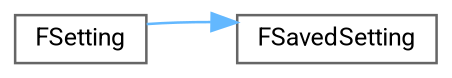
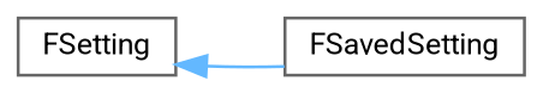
  digraph {
    rankdir=LR
    fontname=Roboto
    node [color=grey40 fillcolor=white fontname=Roboto fontsize=10 shape=box style=filled]
    n1 [height=0.2 label=FSetting width=0.4]
    n2 [height=0.2 label=FSavedSetting width=0.4]
-   n2 -> n1 [color=steelblue1 dir=back fontname=Roboto fontsize=10 labelfontname=Helvetica labelfontsize=10 style=solid]
+   n1 -> n2 [color=steelblue1 dir=back fontname=Roboto fontsize=10 labelfontname=Helvetica labelfontsize=10 style=solid]
  }
